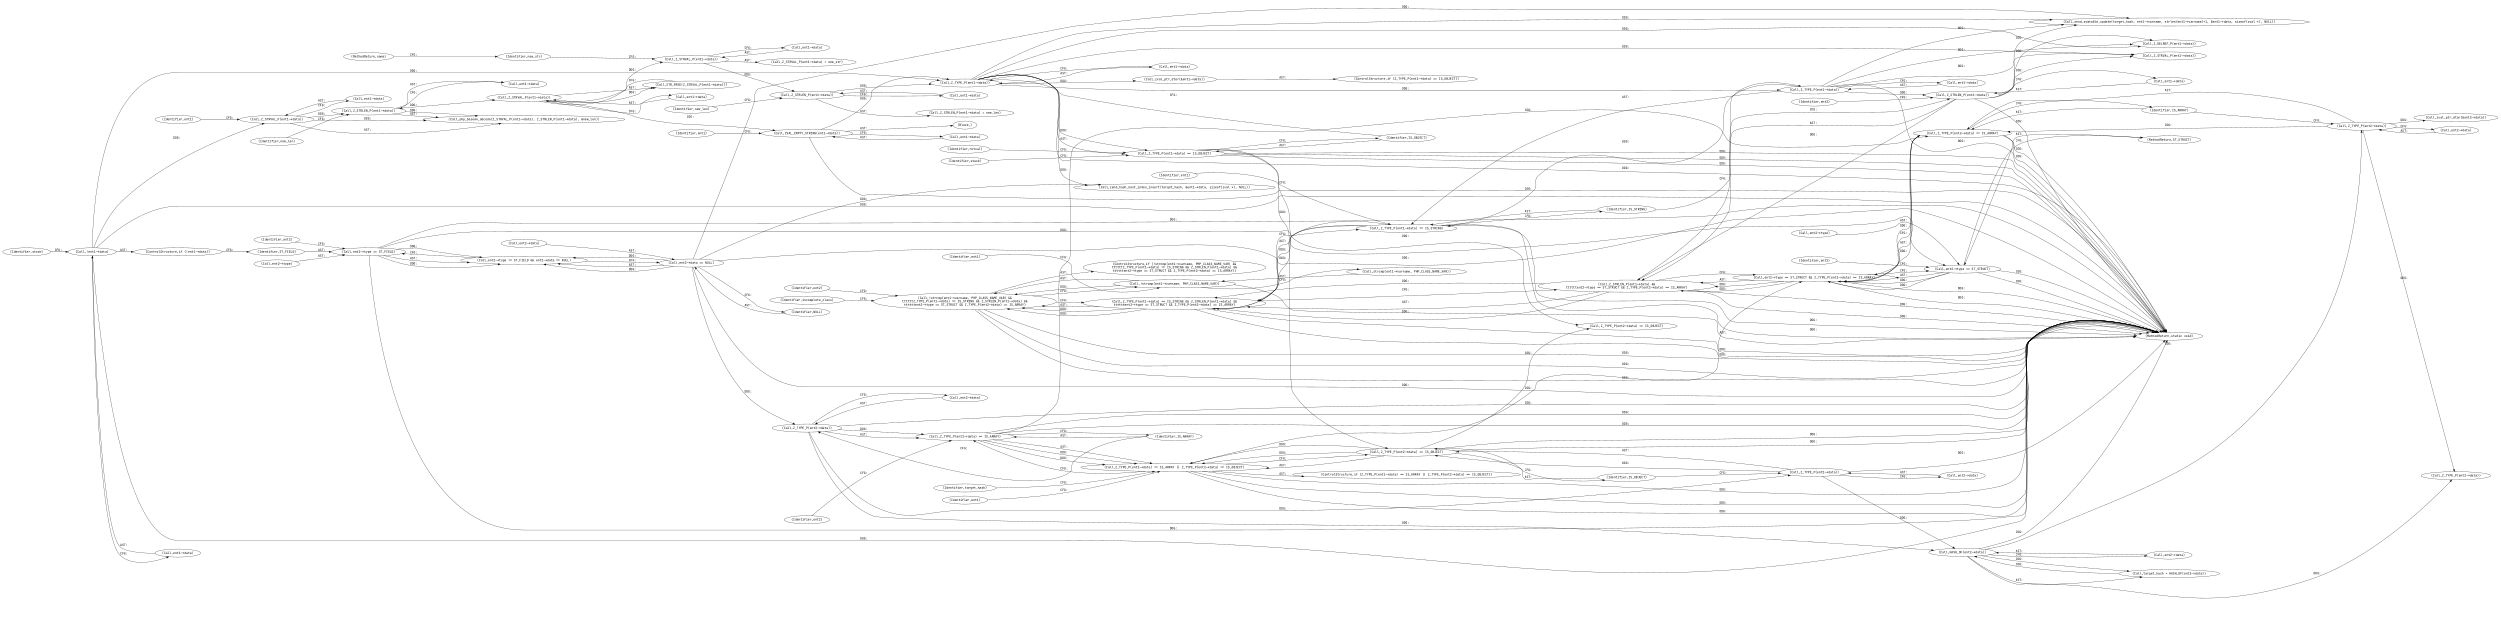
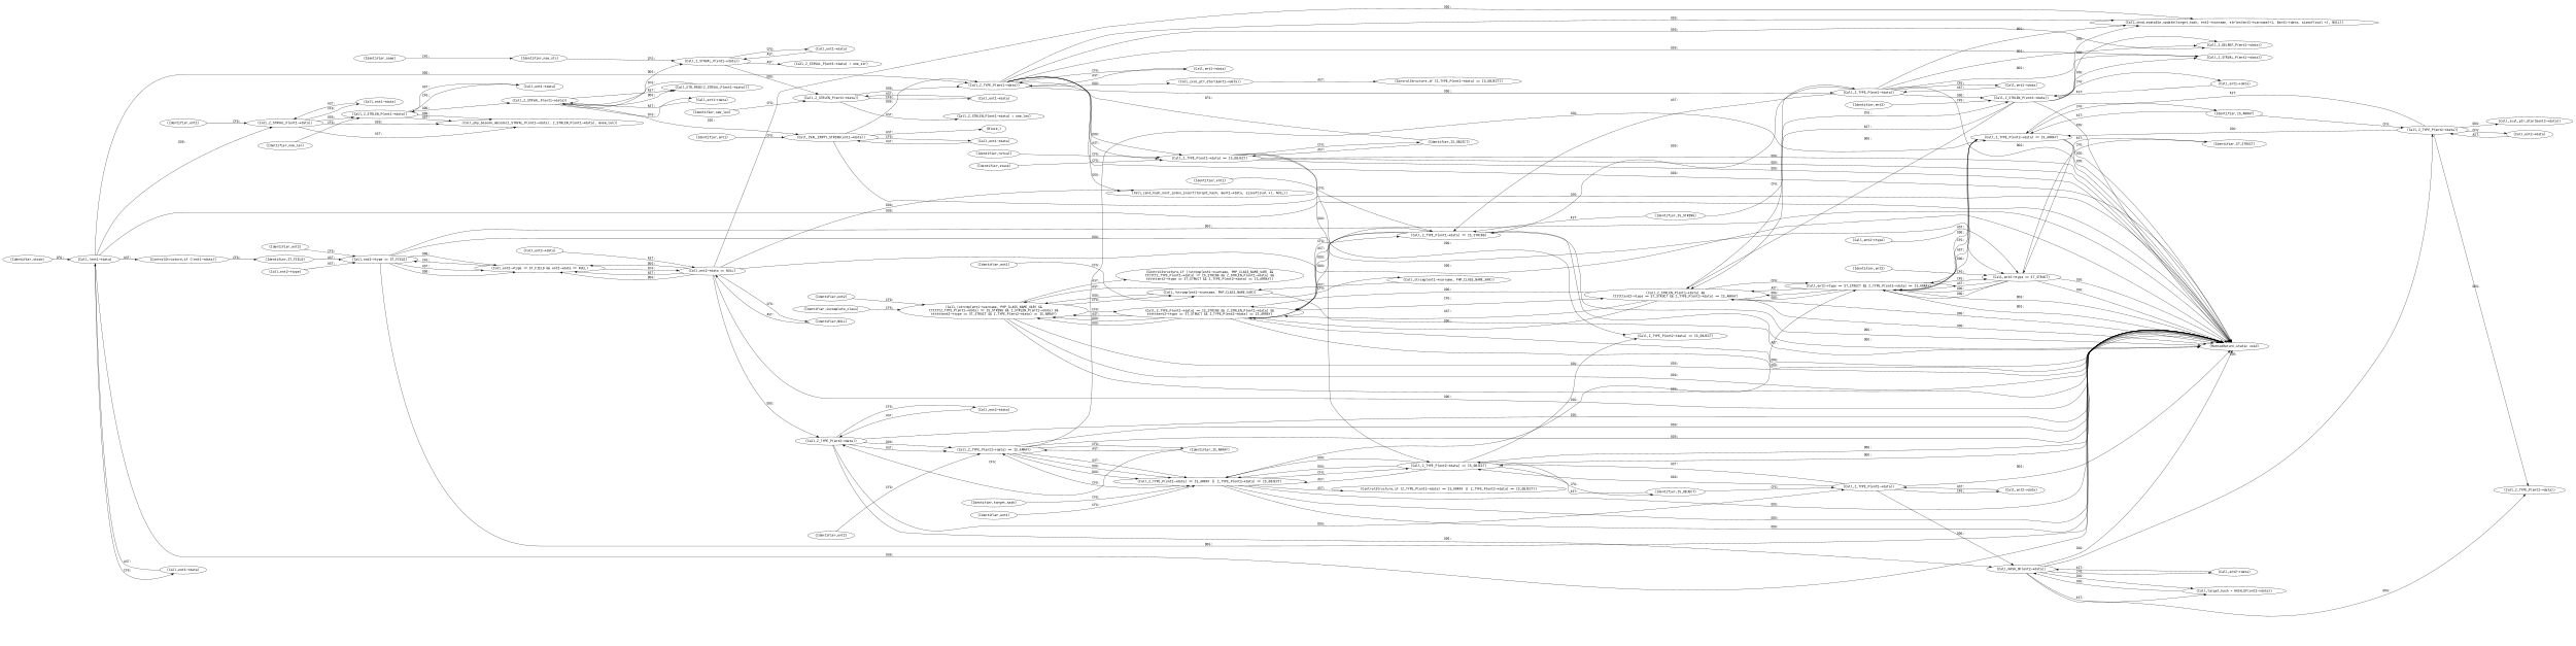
  digraph {
    fontname="JetBrains Mono"
    rankdir=LR
    node [fontname="JetBrains Mono"]
    edge [fontname="JetBrains Mono"]
    n1 [label="(Call,!strcmp(ent1->varname, PHP_CLASS_NAME_VAR) &&\n\t\t\t\t\t\tZ_TYPE_P(ent1->data) == IS_STRING && Z_STRLEN_P(ent1->data) &&\n\t\t\t\t\t\tent2->type == ST_STRUCT && Z_TYPE_P(ent2->data) == IS_ARRAY)"]
    n2 [label="(Call,!strcmp(ent1->varname, PHP_CLASS_NAME_VAR))"]
    n3 [label="(Call,Z_TYPE_P(ent1->data) == IS_STRING && Z_STRLEN_P(ent1->data) &&\n\t\t\t\t\t\tent2->type == ST_STRUCT && Z_TYPE_P(ent2->data) == IS_ARRAY)"]
    n4 [label="(ControlStructure,if (!strcmp(ent1->varname, PHP_CLASS_NAME_VAR) &&\n\t\t\t\t\t\tZ_TYPE_P(ent1->data) == IS_STRING && Z_STRLEN_P(ent1->data) &&\n\t\t\t\t\t\tent2->type == ST_STRUCT && Z_TYPE_P(ent2->data) == IS_ARRAY))"]
    n5 [label="(MethodReturn,static void)"]
    n6 [label="(Call,strcmp(ent1->varname, PHP_CLASS_NAME_VAR))"]
    n7 [label="(Call,Z_TYPE_P(ent1->data) == IS_STRING)"]
    n8 [label="(Call,Z_STRLEN_P(ent1->data) &&\n\t\t\t\t\t\tent2->type == ST_STRUCT && Z_TYPE_P(ent2->data) == IS_ARRAY)"]
    n9 [label="(Identifier,IS_STRING)"]
    n10 [label="(Call,Z_STRLEN_P(ent1->data))"]
    n11 [label="(Call,ent2->type == ST_STRUCT && Z_TYPE_P(ent2->data) == IS_ARRAY)"]
    n12 [label="(Call,Z_TYPE_P(ent1->data))"]
    n13 [label="(Call,zend_symtable_update(target_hash, ent1->varname, strlen(ent1->varname)+1, &ent1->data, sizeof(zval *), NULL))"]
    n14 [label="(Call,Z_DELREF_P(ent1->data))"]
    n15 [label="(Call,Z_STRVAL_P(ent1->data))"]
    n16 [label="(Call,ent1->data)"]
    n17 [label="(Call,ent1->data)"]
    n18 [label="(Call,Z_TYPE_P(ent1->data))"]
    n19 [label="(Call,Z_TYPE_P(ent1->data) == IS_OBJECT)"]
    n20 [label="(Call,zend_hash_next_index_insert(target_hash, &ent1->data, sizeof(zval *), NULL))"]
    n21 [label="(Call,zval_ptr_dtor(&ent1->data))"]
    n22 [label="(Call,ent1->data)"]
    n23 [label="(Call,Z_TYPE_P(ent2->data) == IS_OBJECT)"]
    n24 [label="(Call,Z_TYPE_P(ent2->data) == IS_OBJECT)"]
    n25 [label="(Identifier,IS_OBJECT)"]
    n26 [label="(ControlStructure,if (Z_TYPE_P(ent1->data) == IS_OBJECT))"]
    n27 [label="(Call,ZVAL_EMPTY_STRING(ent1->data))"]
    n28 [label="(Call,ent1->data)"]
    n29 [label="(Block,)"]
    n30 [label="(Call,Z_STRVAL_P(ent1->data))"]
    n31 [label="(Call,Z_STRVAL_P(ent1->data))"]
    n32 [label="(Call,STR_FREE(Z_STRVAL_P(ent1->data)))"]
    n33 [label="(Call,ent1->data)"]
    n34 [label="(Call,Z_STRLEN_P(ent1->data))"]
    n35 [label="(Call,ent1->data)"]
    n36 [label="(Call,Z_STRVAL_P(ent1->data) = new_str)"]
    n37 [label="(Call,Z_STRLEN_P(ent1->data))"]
    n38 [label="(Call,php_base64_decode(Z_STRVAL_P(ent1->data), Z_STRLEN_P(ent1->data), &new_len))"]
    n39 [label="(Call,ent1->data)"]
    n40 [label="(Call,Z_STRVAL_P(ent1->data))"]
    n41 [label="(Call,ent1->data)"]
    n42 [label="(Call,!ent1->data)"]
    n43 [label="(Call,ent1->data)"]
    n44 [label="(ControlStructure,if (!ent1->data))"]
    n45 [label="(Identifier,ST_FIELD)"]
    n46 [label="(Call,Z_STRLEN_P(ent1->data) = new_len)"]
    n47 [label="(Call,ent1->data)"]
    n48 [label="(Call,ent2->type == ST_STRUCT)"]
    n49 [label="(Call,Z_TYPE_P(ent2->data) == IS_ARRAY)"]
-   n50 [label="(MethodReturn,ST_STRUCT)"]
+   n50 [label="(Identifier,ST_STRUCT)"]
    n51 [label="(Identifier,IS_ARRAY)"]
    n52 [label="(Call,ent2->type == ST_FIELD)"]
    n53 [label="(Call,ent2->type == ST_FIELD && ent2->data == NULL)"]
    n54 [label="(Call,ent2->data == NULL)"]
    n55 [label="(Call,Z_TYPE_P(ent2->data) == IS_ARRAY || Z_TYPE_P(ent2->data) == IS_OBJECT)"]
    n56 [label="(Call,Z_TYPE_P(ent2->data) == IS_ARRAY)"]
    n57 [label="(ControlStructure,if (Z_TYPE_P(ent2->data) == IS_ARRAY || Z_TYPE_P(ent2->data) == IS_OBJECT))"]
    n58 [label="(Identifier,IS_ARRAY)"]
    n59 [label="(Identifier,IS_OBJECT)"]
    n60 [label="(Call,Z_TYPE_P(ent2->data))"]
    n61 [label="(Call,Z_TYPE_P(ent2->data))"]
    n62 [label="(Call,HASH_OF(ent2->data))"]
    n63 [label="(Call,ent2->data)"]
    n64 [label="(Call,ent2->data)"]
    n65 [label="(Call,Z_TYPE_P(ent2->data))"]
    n66 [label="(Call,Z_TYPE_P(ent2->data))"]
    n67 [label="(Call,target_hash = HASH_OF(ent2->data))"]
    n68 [label="(Call,ent2->data)"]
    n69 [label="(Identifier,NULL)"]
    n70 [label="(Call,ent2->data)"]
    n71 [label="(Call,zval_ptr_dtor(&ent2->data))"]
    n72 [label="(Identifier,target_hash)"]
    n73 [label="(Identifier,ent2)"]
    n74 [label="(Identifier,stack)"]
-   n75 [label="(MethodReturn,name)"]
+   n75 [label="(Identifier,name)"]
    n76 [label="(Identifier,new_str)"]
    n77 [label="(Identifier,ent2)"]
    n78 [label="(Call,ent2->type)"]
    n79 [label="(Identifier,ent2)"]
    n80 [label="(Call,ent2->type)"]
    n81 [label="(Identifier,ent1)"]
    n82 [label="(Call,ent2->data)"]
    n83 [label="(Identifier,retval)"]
    n84 [label="(Identifier,ent1)"]
    n85 [label="(Identifier,stack)"]
    n86 [label="(Identifier,ent1)"]
    n87 [label="(Identifier,ent1)"]
    n88 [label="(Identifier,new_len)"]
    n89 [label="(Identifier,ent2)"]
    n90 [label="(Identifier,ent2)"]
    n91 [label="(Identifier,ent1)"]
    n92 [label="(Identifier,new_len)"]
    n93 [label="(Identifier,incomplete_class)"]
    n1 -> n2 [label="CFG: "]
    n1 -> n3 [label="CFG: "]
    n1 -> n4 [label="AST: "]
    n1 -> n5 [label="DDG: "]
    n1 -> n5 [label="DDG: "]
    n1 -> n5 [label="DDG: "]
    n2 -> n1 [label="AST: "]
    n2 -> n1 [label="DDG: "]
    n2 -> n5 [label="AST: "]
    n2 -> n6 [label="CFG: "]
    n3 -> n1 [label="AST: "]
    n3 -> n1 [label="DDG: "]
    n3 -> n1 [label="DDG: "]
    n3 -> n5 [label="DDG: "]
    n3 -> n5 [label="DDG: "]
    n3 -> n7 [label="CFG: "]
    n3 -> n8 [label="CFG: "]
    n6 -> n2 [label="AST: "]
    n7 -> n3 [label="AST: "]
    n7 -> n3 [label="DDG: "]
    n7 -> n3 [label="DDG: "]
    n7 -> n5 [label="DDG: "]
    n7 -> n5 [label="DDG: "]
-   n7 -> n9 [label="CFG: "]
    n8 -> n3 [label="AST: "]
    n8 -> n3 [label="DDG: "]
    n8 -> n3 [label="DDG: "]
    n8 -> n5 [label="DDG: "]
    n8 -> n5 [label="DDG: "]
    n8 -> n10 [label="CFG: "]
    n8 -> n11 [label="CFG: "]
    n9 -> n7 [label="AST: "]
    n9 -> n12 [label="CFG: "]
    n10 -> n5 [label="DDG: "]
    n10 -> n8 [label="AST: "]
    n10 -> n8 [label="DDG: "]
    n10 -> n13 [label="DDG: "]
    n10 -> n14 [label="DDG: "]
    n10 -> n15 [label="DDG: "]
    n10 -> n17 [label="CFG: "]
    n11 -> n5 [label="DDG: "]
    n11 -> n5 [label="DDG: "]
    n11 -> n8 [label="AST: "]
    n11 -> n8 [label="DDG: "]
    n11 -> n8 [label="DDG: "]
    n11 -> n48 [label="CFG: "]
    n11 -> n49 [label="CFG: "]
    n12 -> n5 [label="DDG: "]
    n12 -> n7 [label="AST: "]
    n12 -> n7 [label="DDG: "]
    n12 -> n10 [label="DDG: "]
    n12 -> n13 [label="DDG: "]
    n12 -> n14 [label="DDG: "]
    n12 -> n15 [label="DDG: "]
    n12 -> n16 [label="CFG: "]
    n16 -> n12 [label="AST: "]
    n17 -> n10 [label="AST: "]
    n18 -> n5 [label="DDG: "]
    n18 -> n12 [label="DDG: "]
    n18 -> n13 [label="DDG: "]
    n18 -> n14 [label="DDG: "]
    n18 -> n15 [label="DDG: "]
    n18 -> n19 [label="AST: "]
    n18 -> n19 [label="DDG: "]
    n18 -> n20 [label="DDG: "]
    n18 -> n21 [label="DDG: "]
    n18 -> n22 [label="CFG: "]
    n19 -> n5 [label="DDG: "]
    n19 -> n5 [label="DDG: "]
    n19 -> n5 [label="DDG: "]
    n19 -> n23 [label="DDG: "]
    n19 -> n24 [label="DDG: "]
    n19 -> n25 [label="CFG: "]
    n21 -> n26 [label="AST: "]
    n22 -> n18 [label="AST: "]
    n23 -> n5 [label="DDG: "]
    n23 -> n5 [label="DDG: "]
    n23 -> n24 [label="DDG: "]
    n23 -> n55 [label="AST: "]
    n23 -> n55 [label="DDG: "]
    n23 -> n55 [label="DDG: "]
    n23 -> n59 [label="CFG: "]
    n25 -> n18 [label="CFG: "]
    n25 -> n19 [label="AST: "]
    n27 -> n5 [label="DDG: "]
    n27 -> n18 [label="DDG: "]
    n27 -> n28 [label="CFG: "]
    n27 -> n29 [label="AST: "]
    n28 -> n27 [label="AST: "]
    n30 -> n27 [label="DDG: "]
    n30 -> n31 [label="DDG: "]
    n30 -> n32 [label="AST: "]
    n30 -> n32 [label="DDG: "]
    n30 -> n33 [label="CFG: "]
    n31 -> n34 [label="DDG: "]
    n31 -> n35 [label="CFG: "]
    n31 -> n36 [label="AST: "]
    n32 -> n30 [label="CFG: "]
    n33 -> n30 [label="AST: "]
    n34 -> n18 [label="DDG: "]
    n34 -> n46 [label="AST: "]
    n34 -> n47 [label="CFG: "]
    n35 -> n31 [label="AST: "]
    n37 -> n30 [label="DDG: "]
    n37 -> n38 [label="AST: "]
    n37 -> n38 [label="DDG: "]
    n37 -> n39 [label="CFG: "]
    n39 -> n37 [label="AST: "]
    n40 -> n37 [label="DDG: "]
    n40 -> n38 [label="AST: "]
    n40 -> n38 [label="DDG: "]
    n40 -> n41 [label="CFG: "]
    n41 -> n40 [label="AST: "]
    n42 -> n5 [label="DDG: "]
    n42 -> n5 [label="DDG: "]
    n42 -> n18 [label="DDG: "]
    n42 -> n40 [label="DDG: "]
    n42 -> n43 [label="CFG: "]
    n42 -> n44 [label="AST: "]
    n43 -> n42 [label="AST: "]
    n44 -> n45 [label="CFG: "]
    n45 -> n52 [label="AST: "]
    n47 -> n34 [label="AST: "]
    n48 -> n5 [label="DDG: "]
    n48 -> n5 [label="DDG: "]
    n48 -> n11 [label="AST: "]
    n48 -> n11 [label="DDG: "]
    n48 -> n11 [label="DDG: "]
    n48 -> n50 [label="CFG: "]
    n49 -> n5 [label="DDG: "]
    n49 -> n5 [label="DDG: "]
    n49 -> n11 [label="AST: "]
    n49 -> n11 [label="DDG: "]
    n49 -> n11 [label="DDG: "]
    n49 -> n51 [label="CFG: "]
    n50 -> n48 [label="AST: "]
    n51 -> n49 [label="AST: "]
    n51 -> n65 [label="CFG: "]
    n52 -> n5 [label="DDG: "]
    n52 -> n5 [label="DDG: "]
    n52 -> n48 [label="DDG: "]
    n52 -> n53 [label="AST: "]
    n52 -> n53 [label="DDG: "]
    n52 -> n53 [label="DDG: "]
    n53 -> n52 [label="CFG: "]
    n53 -> n54 [label="CFG: "]
    n54 -> n5 [label="DDG: "]
    n54 -> n5 [label="DDG: "]
    n54 -> n13 [label="DDG: "]
    n54 -> n20 [label="DDG: "]
    n54 -> n53 [label="AST: "]
    n54 -> n53 [label="DDG: "]
    n54 -> n53 [label="DDG: "]
    n54 -> n60 [label="DDG: "]
    n54 -> n69 [label="CFG: "]
    n55 -> n5 [label="DDG: "]
    n55 -> n5 [label="DDG: "]
    n55 -> n5 [label="DDG: "]
    n55 -> n11 [label="DDG: "]
    n55 -> n23 [label="CFG: "]
    n55 -> n56 [label="CFG: "]
    n55 -> n57 [label="AST: "]
    n56 -> n5 [label="DDG: "]
    n56 -> n5 [label="DDG: "]
    n56 -> n49 [label="DDG: "]
    n56 -> n55 [label="AST: "]
    n56 -> n55 [label="DDG: "]
    n56 -> n55 [label="DDG: "]
    n56 -> n58 [label="CFG: "]
    n58 -> n56 [label="AST: "]
    n58 -> n60 [label="CFG: "]
    n59 -> n23 [label="AST: "]
    n59 -> n61 [label="CFG: "]
    n60 -> n5 [label="DDG: "]
    n60 -> n56 [label="AST: "]
    n60 -> n56 [label="DDG: "]
    n60 -> n61 [label="DDG: "]
    n60 -> n62 [label="DDG: "]
    n60 -> n63 [label="CFG: "]
    n61 -> n5 [label="DDG: "]
    n61 -> n23 [label="AST: "]
    n61 -> n23 [label="DDG: "]
    n61 -> n62 [label="DDG: "]
    n61 -> n64 [label="CFG: "]
    n62 -> n5 [label="DDG: "]
    n62 -> n65 [label="DDG: "]
    n62 -> n66 [label="DDG: "]
    n62 -> n67 [label="AST: "]
    n62 -> n67 [label="DDG: "]
    n62 -> n68 [label="CFG: "]
    n63 -> n60 [label="AST: "]
    n64 -> n61 [label="AST: "]
    n65 -> n49 [label="AST: "]
    n65 -> n49 [label="DDG: "]
    n65 -> n66 [label="DDG: "]
    n65 -> n70 [label="CFG: "]
    n65 -> n71 [label="DDG: "]
    n67 -> n62 [label="DDG: "]
    n68 -> n62 [label="AST: "]
    n69 -> n54 [label="AST: "]
    n70 -> n65 [label="AST: "]
    n72 -> n55 [label="CFG: "]
    n73 -> n56 [label="CFG: "]
    n74 -> n42 [label="CFG: "]
    n75 -> n76 [label="CFG: "]
    n76 -> n31 [label="CFG: "]
    n77 -> n10 [label="CFG: "]
    n78 -> n52 [label="AST: "]
    n79 -> n48 [label="CFG: "]
    n80 -> n48 [label="AST: "]
    n81 -> n2 [label="CFG: "]
    n82 -> n54 [label="AST: "]
    n83 -> n19 [label="CFG: "]
    n84 -> n55 [label="CFG: "]
    n85 -> n19 [label="CFG: "]
    n86 -> n40 [label="CFG: "]
    n87 -> n27 [label="CFG: "]
    n88 -> n37 [label="CFG: "]
    n89 -> n1 [label="CFG: "]
    n90 -> n52 [label="CFG: "]
    n91 -> n7 [label="CFG: "]
    n92 -> n34 [label="CFG: "]
    n93 -> n1 [label="CFG: "]
  }
